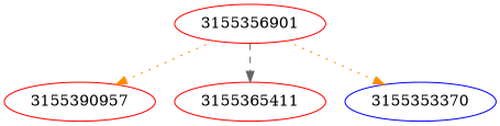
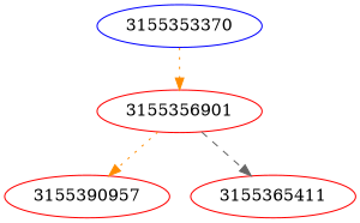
  strict digraph {
    node [color=red]
    edge [color=darkorange style=dotted]
    3155356901
    3155390957
    n3 [label=3155365411]
    3155353370 [color=blue]
    3155356901 -> 3155390957
    3155356901 -> n3 [color=gray40 style=dashed]
-   3155356901 -> 3155353370
+   3155353370 -> 3155356901
  }
